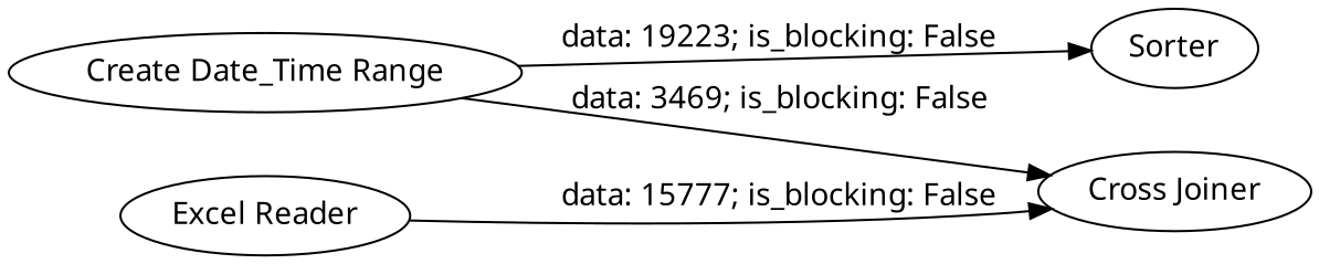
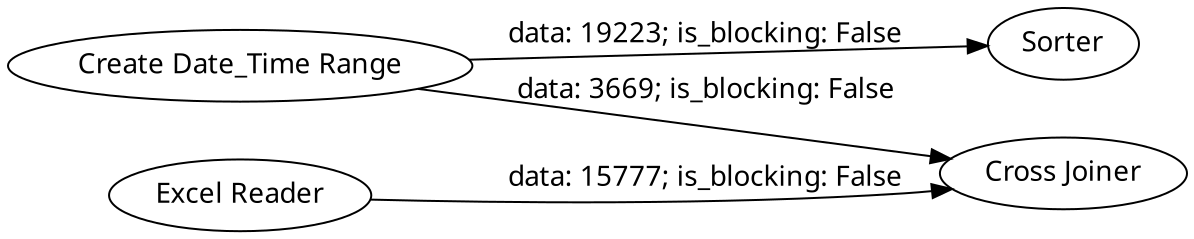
  digraph {
    fontname="Noto Sans"
    rankdir=LR
    node [fontname="Noto Sans"]
    edge [fontname="Noto Sans"]
    n1 [label="Create Date_Time Range"]
    n2 [label="Cross Joiner"]
    n3 [label=Sorter]
    n4 [label="Excel Reader"]
-   n1 -> n2 [label="data: 3469; is_blocking: False"]
+   n1 -> n2 [label="data: 3669; is_blocking: False"]
    n1 -> n3 [label="data: 19223; is_blocking: False"]
    n4 -> n2 [label="data: 15777; is_blocking: False"]
  }
